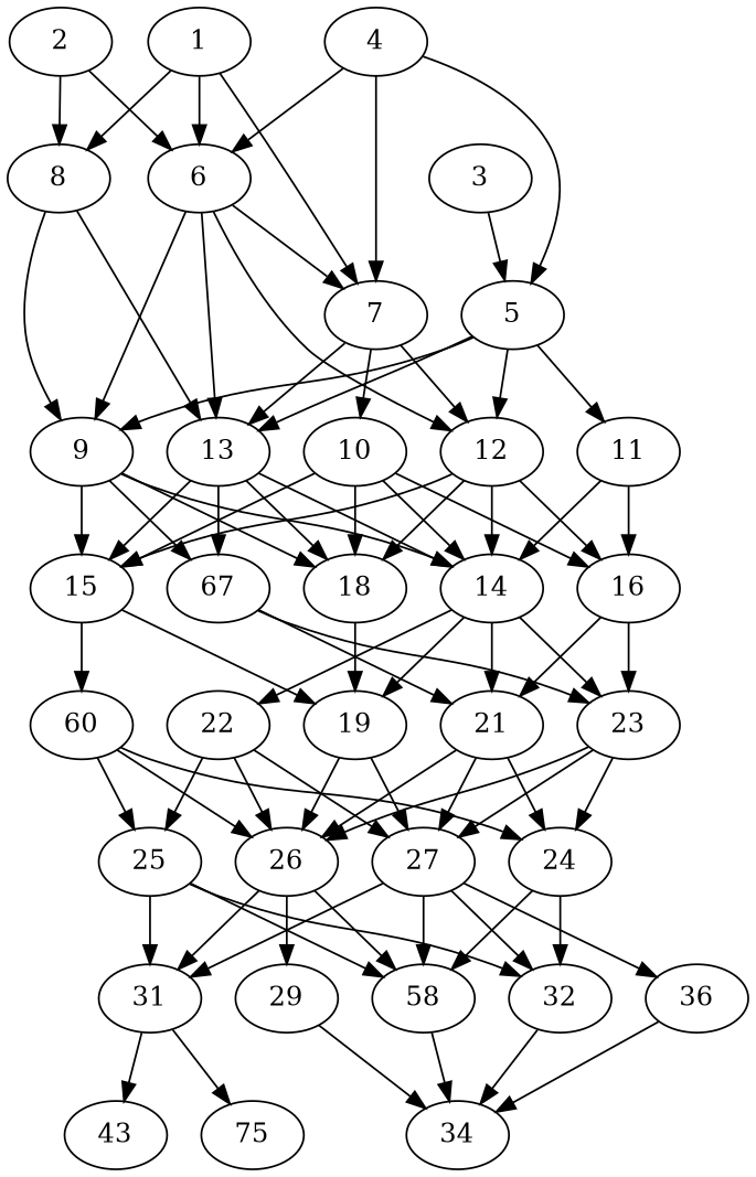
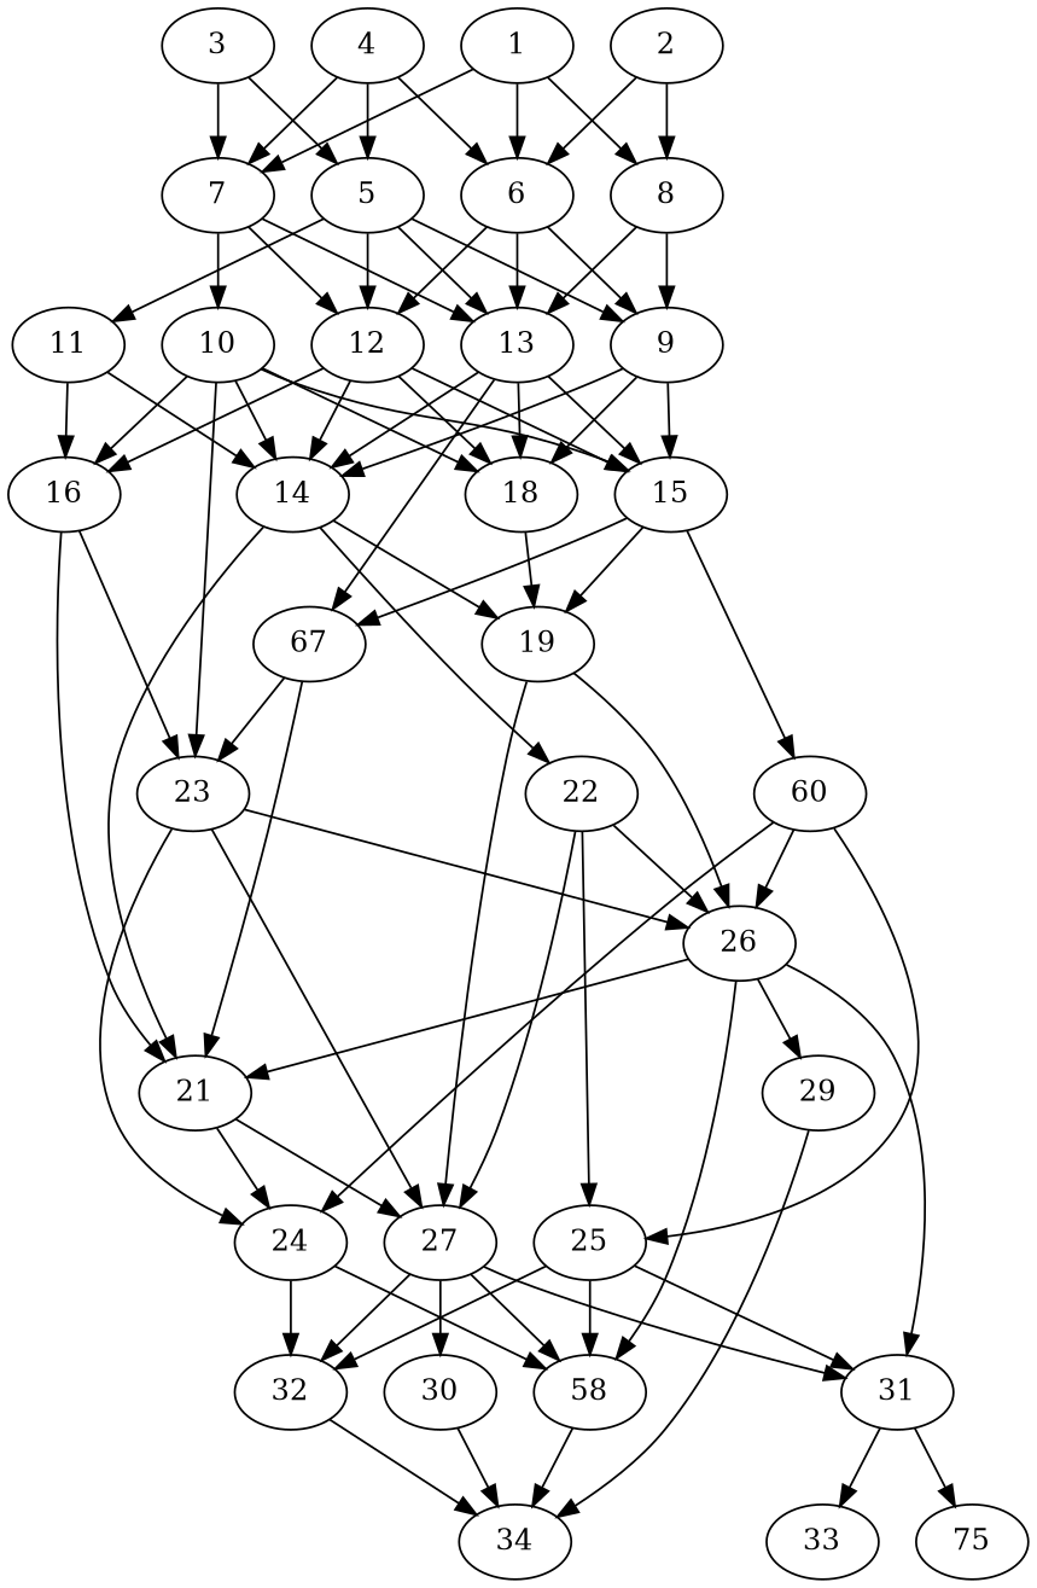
  digraph {
    node [alpha=0.06]
    1 [alpha=0.19 expect_size=40474624]
    6 [alpha=0.17 expect_size=17538048]
    7 [alpha=0.14 expect_size=48041984]
    8 [alpha=0.20 expect_size=24605696]
    9 [alpha=0.18 expect_size=32530432]
    12 [alpha=0.01 expect_size=5726208]
    13 [alpha=0.20 expect_size=21020672]
    10 [alpha=0.13 expect_size=14154752]
    14 [alpha=0.02 expect_size=23921664]
    15 [alpha=0.04 expect_size=38354944]
    n11 [alpha=0.05 expect_size=30410752 label=67]
    18 [alpha=0.18 expect_size=17332224]
    16 [alpha=0.02 expect_size=38412288]
    2 [expect_size=40050688]
    3 [alpha=0.01 expect_size=46581760]
    5 [alpha=0.00 expect_size=51038208]
    11 [expect_size=8329216]
    4 [expect_size=21504000]
    19 [alpha=0.08 expect_size=17166336]
    21 [expect_size=41034752]
    22 [alpha=0.07 expect_size=8496128]
    23 [expect_size=9807872]
    n23 [alpha=0.19 expect_size=11482112 label=60]
    26 [alpha=0.07 expect_size=22739968]
    27 [alpha=0.15 expect_size=27803648]
    24 [alpha=0.11 expect_size=8732672]
    25 [alpha=0.16 expect_size=13164544]
    n28 [alpha=0.12 expect_size=39324672 label=58]
    32 [alpha=0.19 expect_size=18439168]
    31 [alpha=0.05 expect_size=52055040]
    29 [alpha=0.00 expect_size=35606528]
-   30 [alpha=0.12 expect_size=6606848 label=36]
+   30 [alpha=0.12 expect_size=6606848]
    34 [alpha=0.07 expect_size=48527360]
-   33 [alpha=0.19 expect_size=34940928 label=43]
+   33 [alpha=0.19 expect_size=34940928]
    n35 [alpha=0.09 expect_size=28273664 label=75]
    1 -> 6
    1 -> 7
    1 -> 8
    6 -> 9
    6 -> 12
    6 -> 13
    7 -> 12
    7 -> 13
    7 -> 10
    8 -> 9
    8 -> 13
    9 -> 14
    9 -> 15
-   9 -> n11
+   15 -> n11
    9 -> 18
    12 -> 14
    12 -> 15
    12 -> 18
    12 -> 16
    13 -> 14
    13 -> 15
    13 -> n11
    13 -> 18
    10 -> 14
    10 -> 15
    10 -> 18
    10 -> 16
    14 -> 19
    14 -> 21
    14 -> 22
-   14 -> 23
+   10 -> 23
    15 -> 19
    15 -> n23
    n11 -> 21
    n11 -> 23
    18 -> 19
    16 -> 21
    16 -> 23
    2 -> 6
    2 -> 8
-   6 -> 7
+   3 -> 7
    3 -> 5
    5 -> 9
    5 -> 12
    5 -> 13
    5 -> 11
    11 -> 14
    11 -> 16
    4 -> 6
    4 -> 7
    4 -> 5
    19 -> 26
    19 -> 27
-   21 -> 26
+   26 -> 21
    21 -> 27
    21 -> 24
    22 -> 26
    22 -> 27
    22 -> 25
    23 -> 26
    23 -> 27
    23 -> 24
    n23 -> 26
    n23 -> 24
    n23 -> 25
    26 -> n28
    26 -> 31
    26 -> 29
    27 -> n28
    27 -> 32
    27 -> 31
    27 -> 30
    24 -> n28
    24 -> 32
    25 -> n28
    25 -> 32
    25 -> 31
    n28 -> 34
    32 -> 34
    31 -> 33
    31 -> n35
    29 -> 34
    30 -> 34
  }
